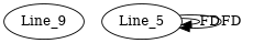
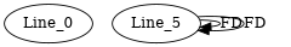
  digraph {
-   Line_0 [label=Line_9]
+   Line_0
    Line_5
    Line_5 -> Line_5 [label=FD]
    Line_5 -> Line_5 [label=FD]
  }
